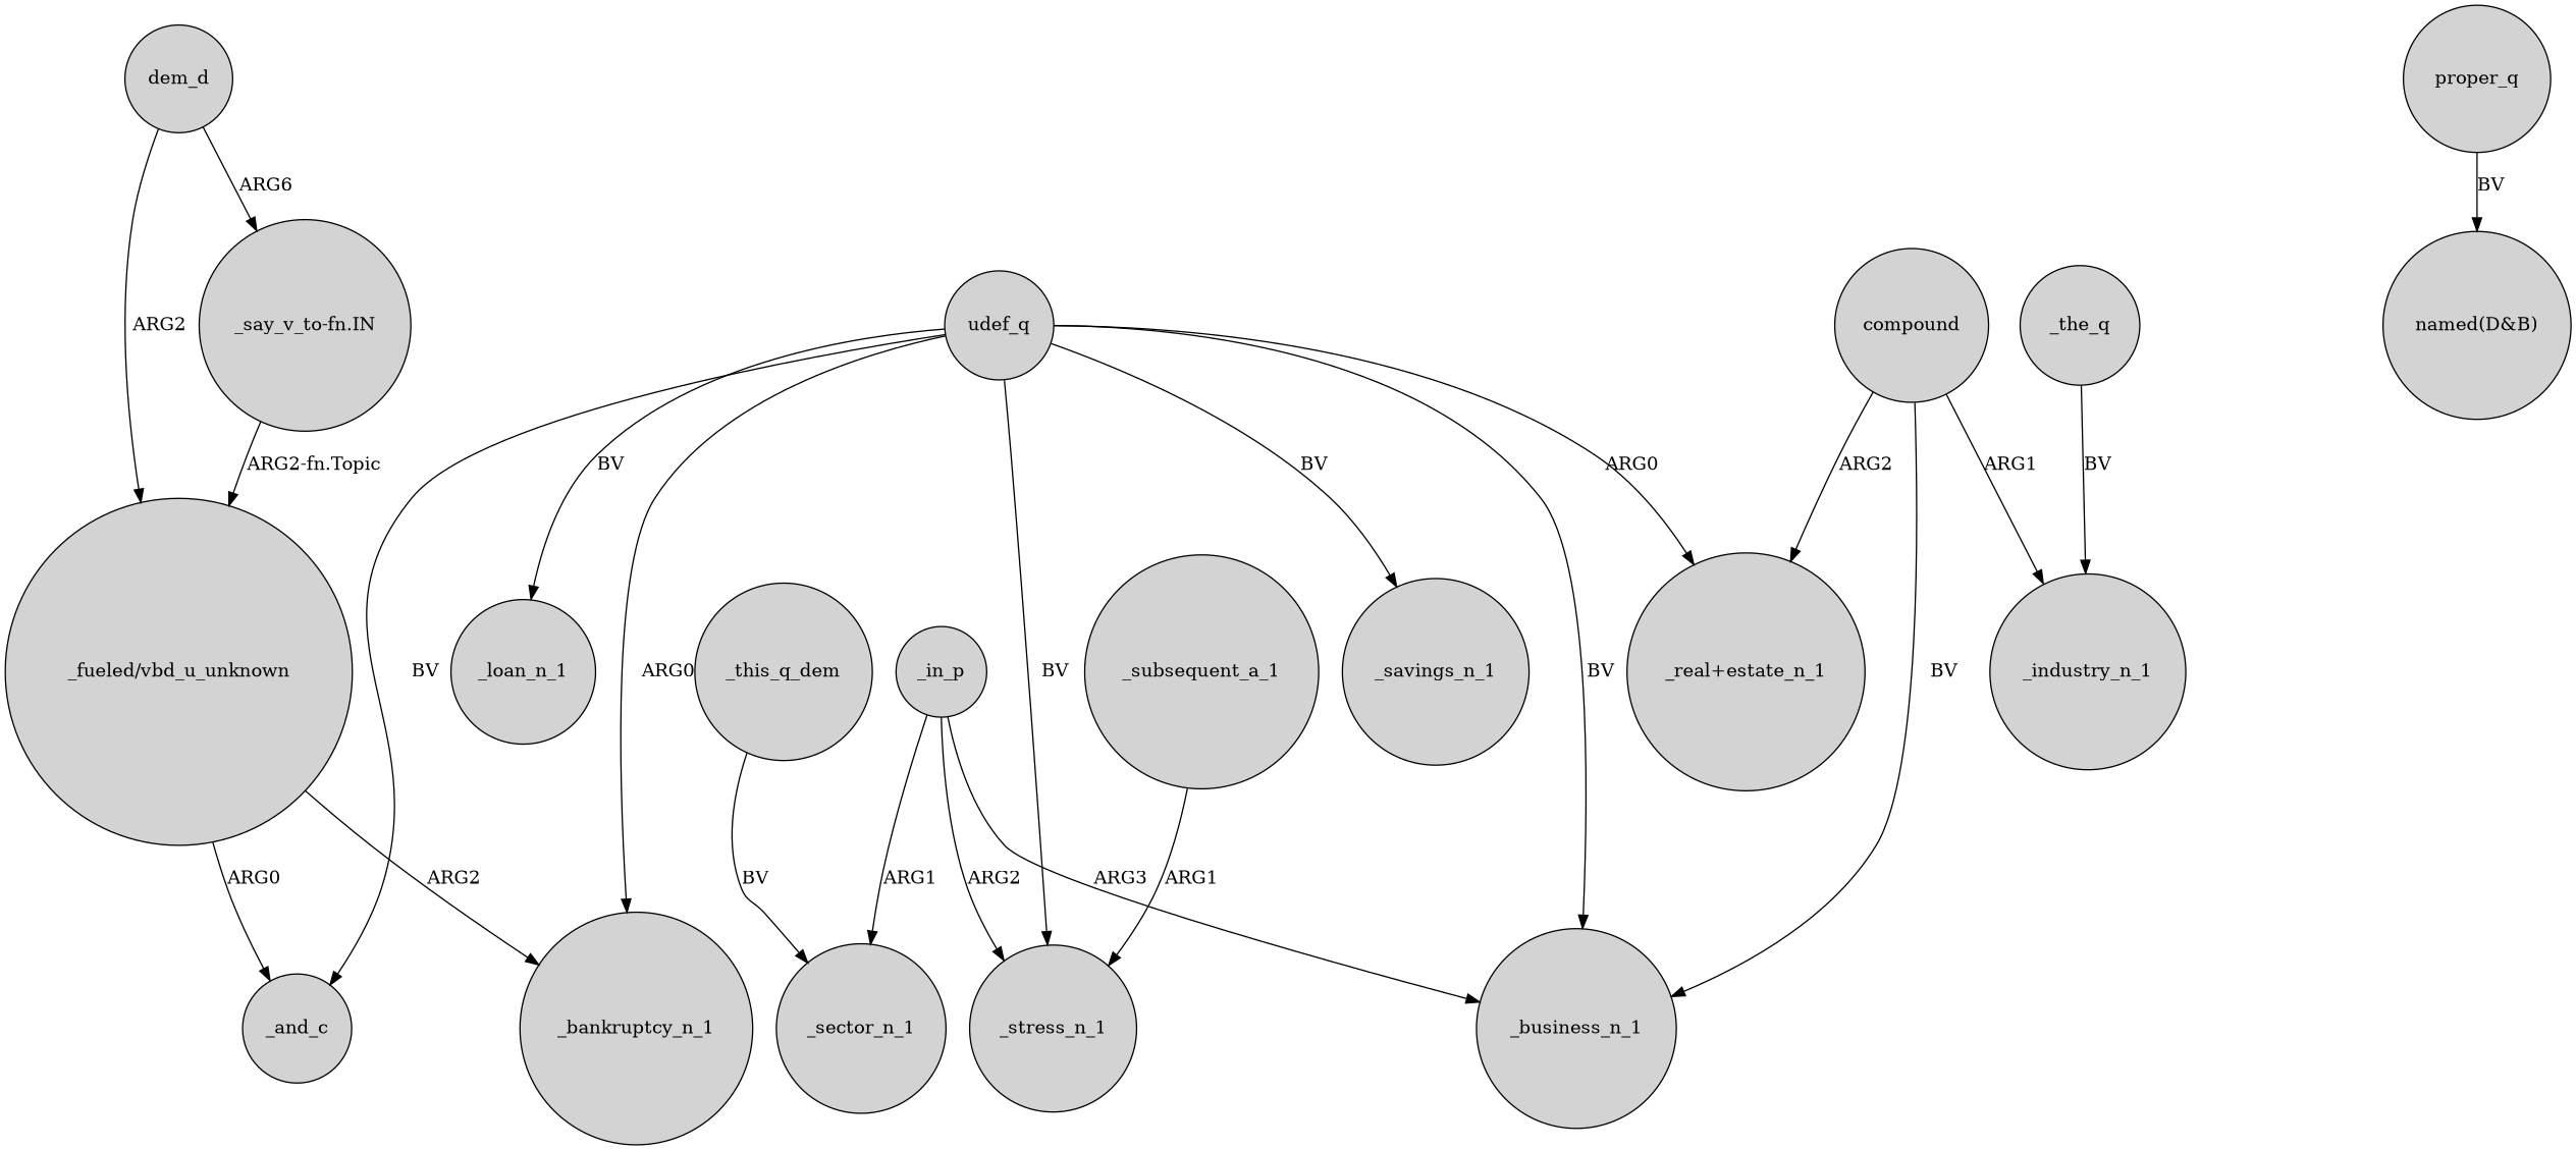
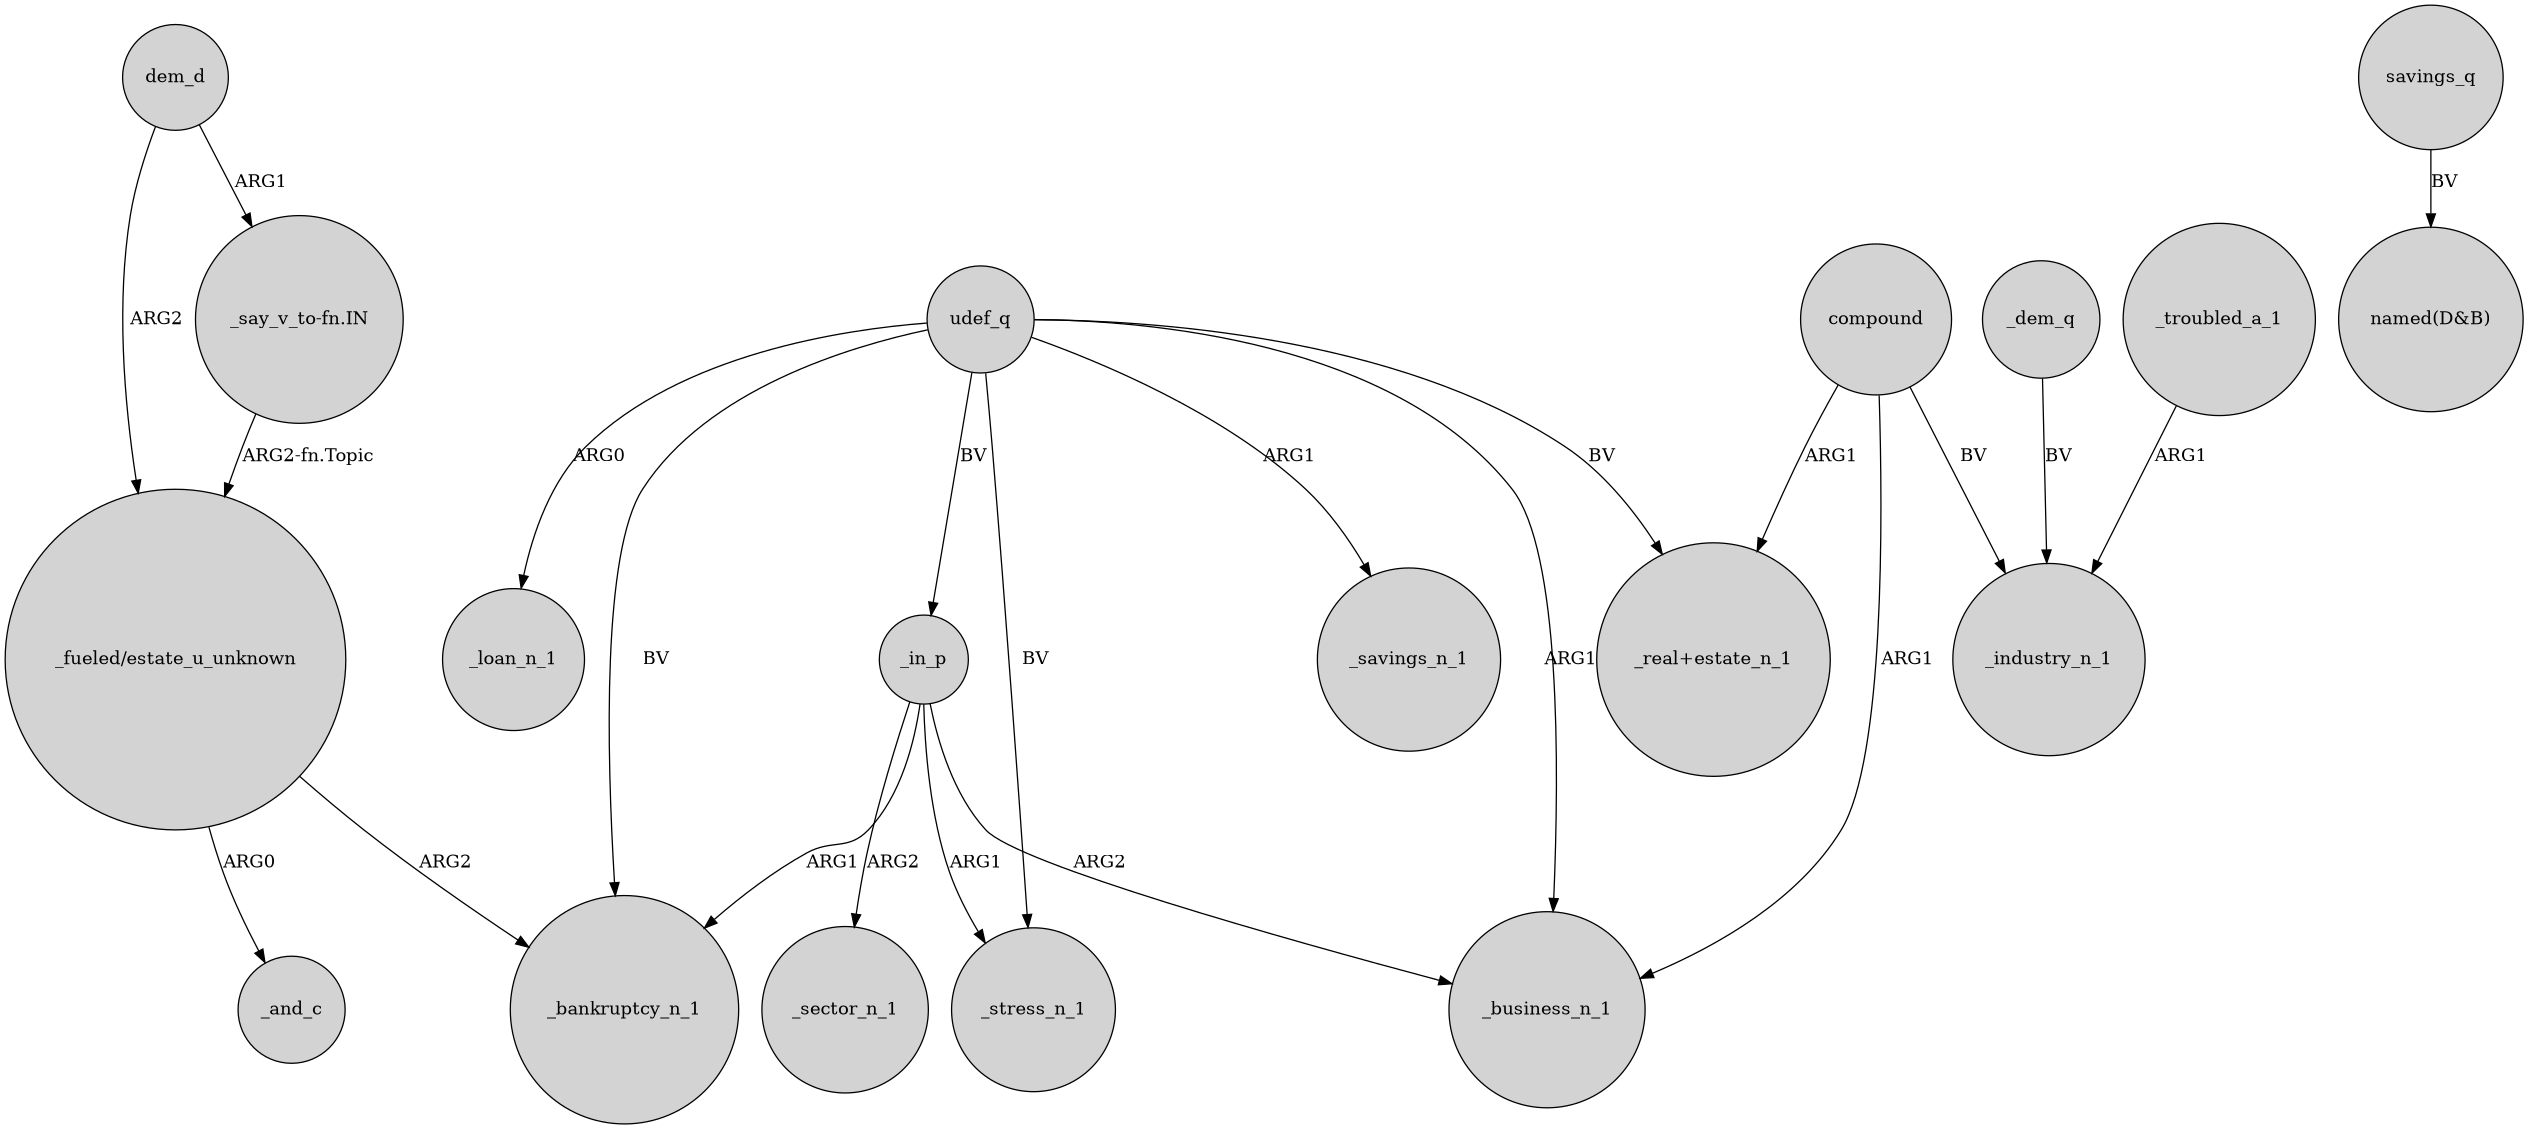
  digraph {
    node [shape=circle style=filled]
    n1 [label=dem_d]
-   "_fueled/vbd_u_unknown"
+   "_fueled/vbd_u_unknown" [label="_fueled/estate_u_unknown"]
    "_say_v_to-fn.IN"
    _bankruptcy_n_1
    _and_c
    _in_p
    _sector_n_1
    _stress_n_1
    _business_n_1
    udef_q
    _savings_n_1
    "_real+estate_n_1"
    _loan_n_1
-   _subsequent_a_1
+   _troubled_a_1
    _industry_n_1
    compound
-   _the_q
-   proper_q
+   _the_q [label=_dem_q]
+   proper_q [label=savings_q]
    "named(D&B)"
-   _this_q_dem
    n1 -> "_fueled/vbd_u_unknown" [label=ARG2]
-   n1 -> "_say_v_to-fn.IN" [label=ARG6]
+   n1 -> "_say_v_to-fn.IN" [label=ARG1]
    "_fueled/vbd_u_unknown" -> _bankruptcy_n_1 [label=ARG2]
    "_fueled/vbd_u_unknown" -> _and_c [label=ARG0]
    "_say_v_to-fn.IN" -> "_fueled/vbd_u_unknown" [label="ARG2-fn.Topic"]
-   _in_p -> _sector_n_1 [label=ARG1]
-   _in_p -> _stress_n_1 [label=ARG2]
-   _in_p -> _business_n_1 [label=ARG3]
-   udef_q -> _bankruptcy_n_1 [label=ARG0]
-   udef_q -> _and_c [label=BV]
+   _in_p -> _bankruptcy_n_1 [label=ARG1]
+   _in_p -> _sector_n_1 [label=ARG2]
+   _in_p -> _stress_n_1 [label=ARG1]
+   _in_p -> _business_n_1 [label=ARG2]
+   udef_q -> _bankruptcy_n_1 [label=BV]
+   udef_q -> _in_p [label=BV]
    udef_q -> _stress_n_1 [label=BV]
-   udef_q -> _business_n_1 [label=BV]
-   udef_q -> _savings_n_1 [label=BV]
-   udef_q -> "_real+estate_n_1" [label=ARG0]
-   udef_q -> _loan_n_1 [label=BV]
-   _subsequent_a_1 -> _stress_n_1 [label=ARG1]
-   compound -> _business_n_1 [label=BV]
-   compound -> "_real+estate_n_1" [label=ARG2]
-   compound -> _industry_n_1 [label=ARG1]
+   udef_q -> _business_n_1 [label=ARG1]
+   udef_q -> _savings_n_1 [label=ARG1]
+   udef_q -> "_real+estate_n_1" [label=BV]
+   udef_q -> _loan_n_1 [label=ARG0]
+   _troubled_a_1 -> _industry_n_1 [label=ARG1]
+   compound -> _business_n_1 [label=ARG1]
+   compound -> "_real+estate_n_1" [label=ARG1]
+   compound -> _industry_n_1 [label=BV]
    _the_q -> _industry_n_1 [label=BV]
    proper_q -> "named(D&B)" [label=BV]
-   _this_q_dem -> _sector_n_1 [label=BV]
  }
